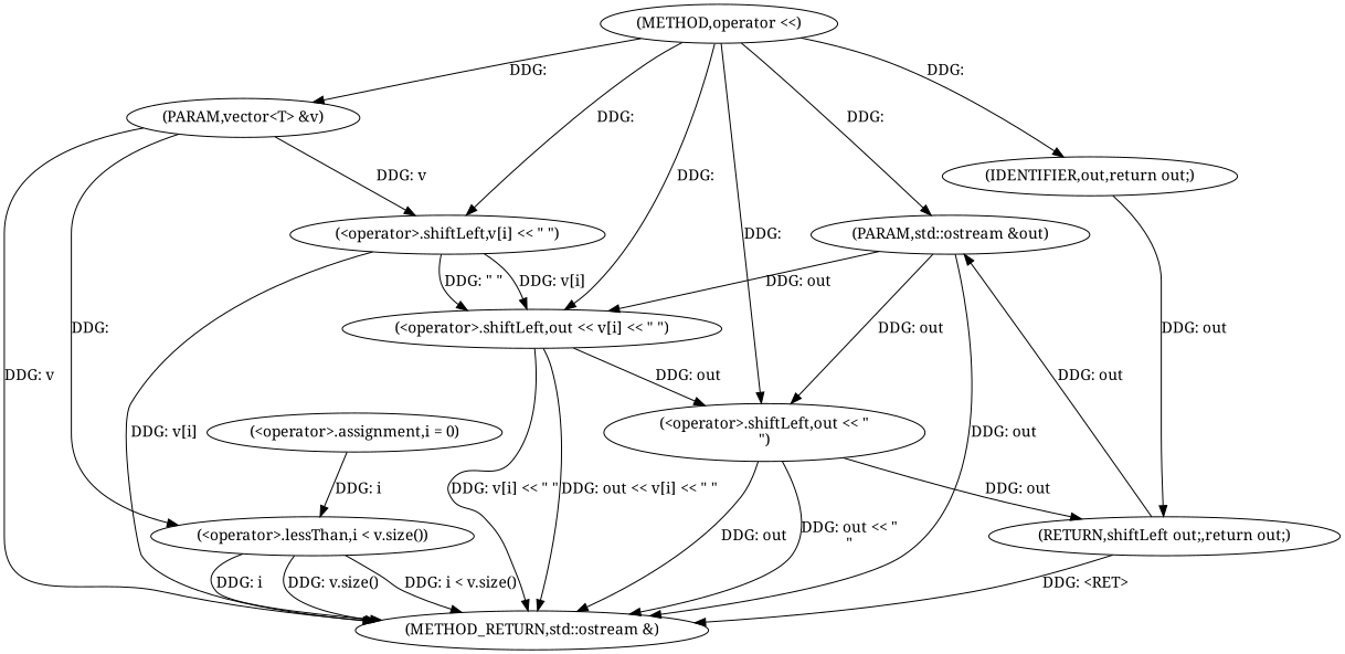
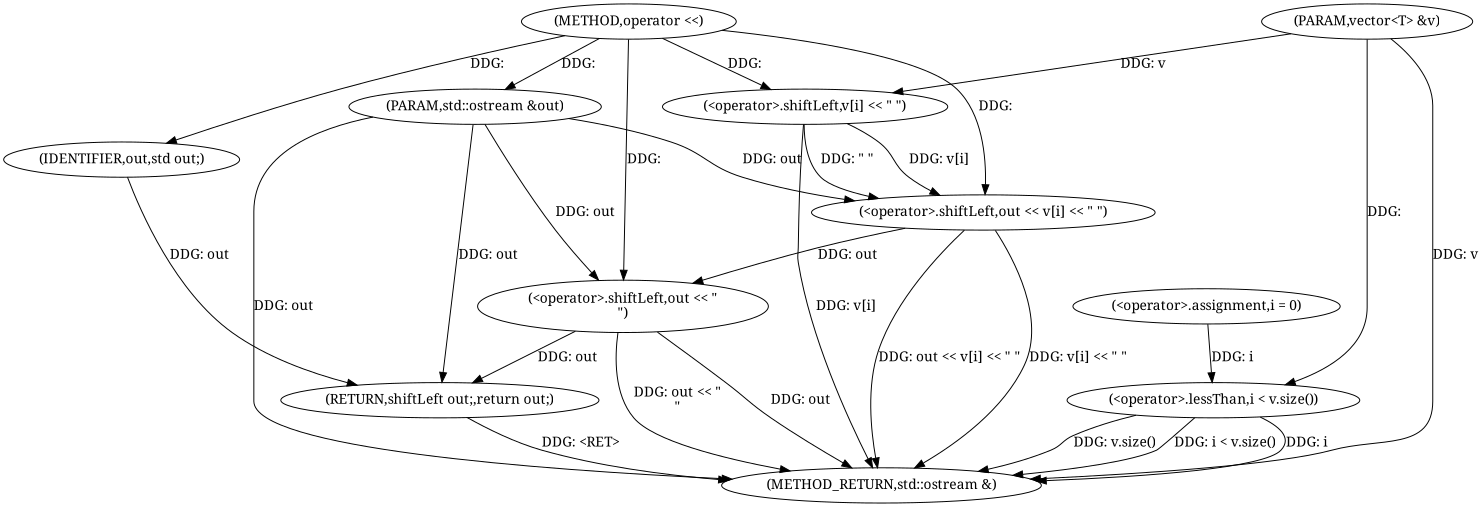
  digraph {
    fontname="Noto Serif"
    node [fontname="Noto Serif"]
    edge [fontname="Noto Serif"]
    n1 [label="(METHOD,operator <<)"]
    n2 [label="(PARAM,std::ostream &out)"]
    n3 [label="(PARAM,vector<T> &v)"]
    n4 [label="(<operator>.shiftLeft,out << v[i] << \" \")"]
    n5 [label="(<operator>.shiftLeft,out << \"\n\")"]
-   n6 [label="(IDENTIFIER,out,return out;)"]
+   n6 [label="(IDENTIFIER,out,std out;)"]
    n7 [label="(<operator>.shiftLeft,v[i] << \" \")"]
    n8 [label="(METHOD_RETURN,std::ostream &)"]
    n9 [label="(RETURN,shiftLeft out;,return out;)"]
    n10 [label="(<operator>.lessThan,i < v.size())"]
    n11 [label="(<operator>.assignment,i = 0)"]
    n1 -> n2 [label="DDG: "]
-   n1 -> n3 [label="DDG: "]
    n1 -> n4 [label="DDG: "]
    n1 -> n5 [label="DDG: "]
    n1 -> n6 [label="DDG: "]
    n1 -> n7 [label="DDG: "]
    n2 -> n4 [label="DDG: out"]
    n2 -> n5 [label="DDG: out"]
    n2 -> n8 [label="DDG: out"]
-   n9 -> n2 [label="DDG: out"]
+   n2 -> n9 [label="DDG: out"]
    n3 -> n7 [label="DDG: v"]
    n3 -> n8 [label="DDG: v"]
    n3 -> n10 [label="DDG: "]
    n4 -> n5 [label="DDG: out"]
    n4 -> n8 [label="DDG: v[i] << \" \""]
    n4 -> n8 [label="DDG: out << v[i] << \" \""]
    n5 -> n8 [label="DDG: out"]
    n5 -> n8 [label="DDG: out << \"\n\""]
    n5 -> n9 [label="DDG: out"]
    n6 -> n9 [label="DDG: out"]
    n7 -> n4 [label="DDG: v[i]"]
    n7 -> n4 [label="DDG: \" \""]
    n7 -> n8 [label="DDG: v[i]"]
    n9 -> n8 [label="DDG: <RET>"]
    n10 -> n8 [label="DDG: i"]
    n10 -> n8 [label="DDG: v.size()"]
    n10 -> n8 [label="DDG: i < v.size()"]
    n11 -> n10 [label="DDG: i"]
  }
